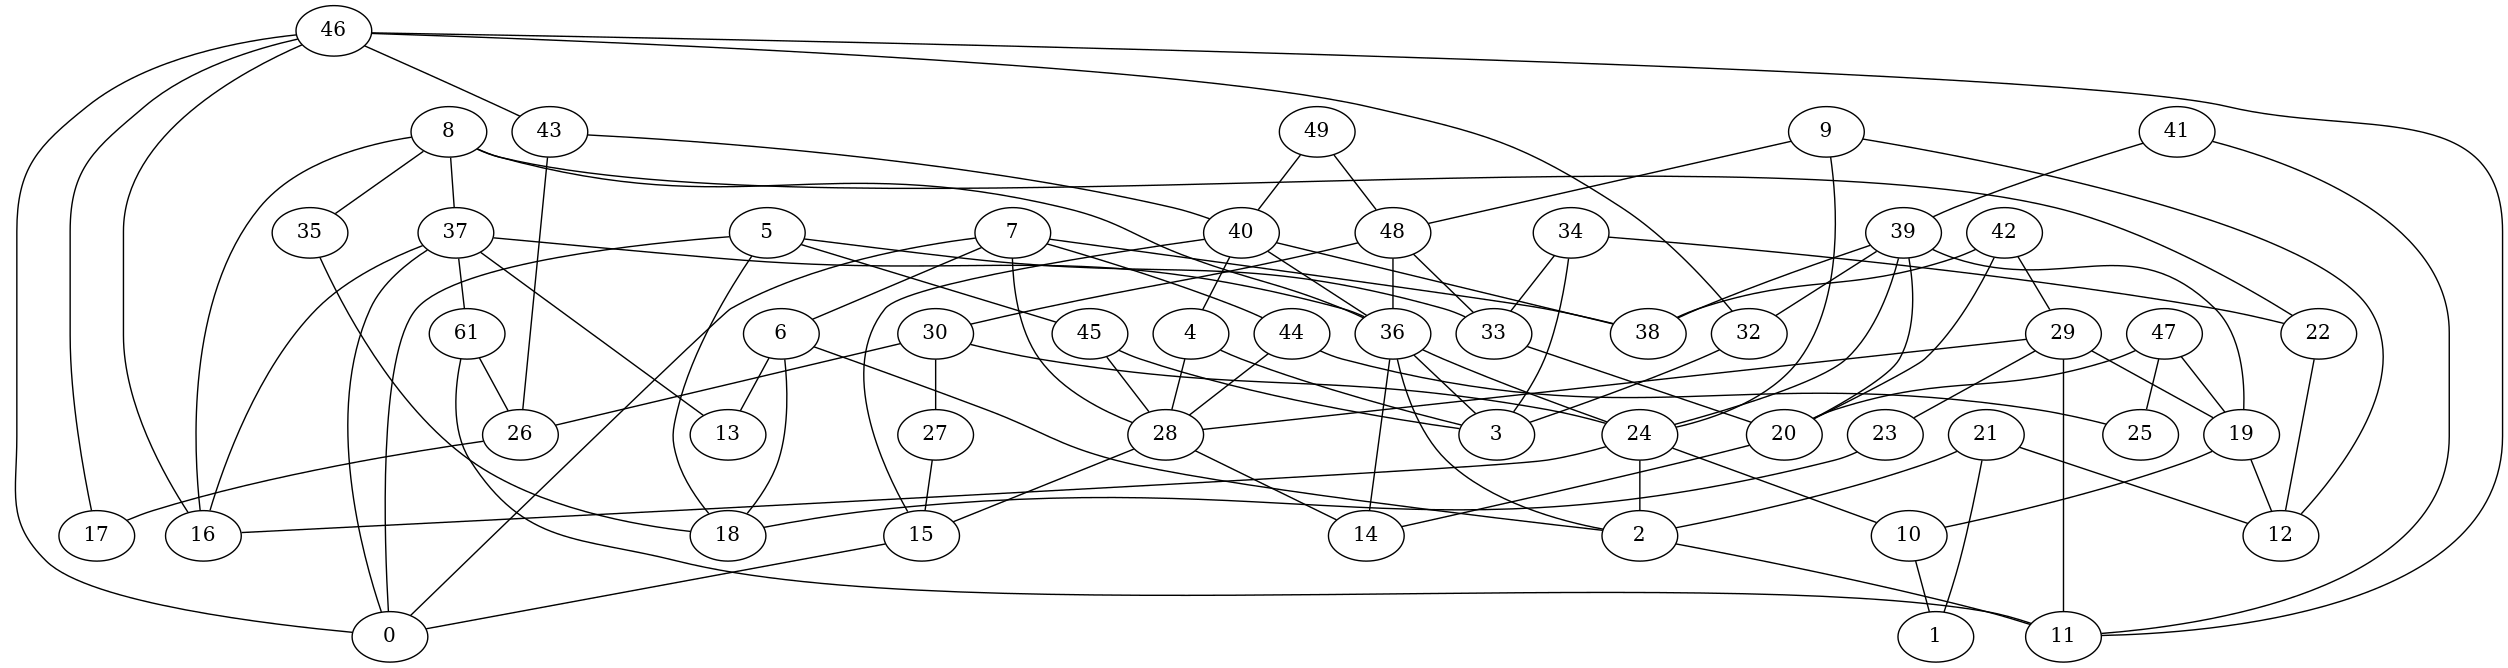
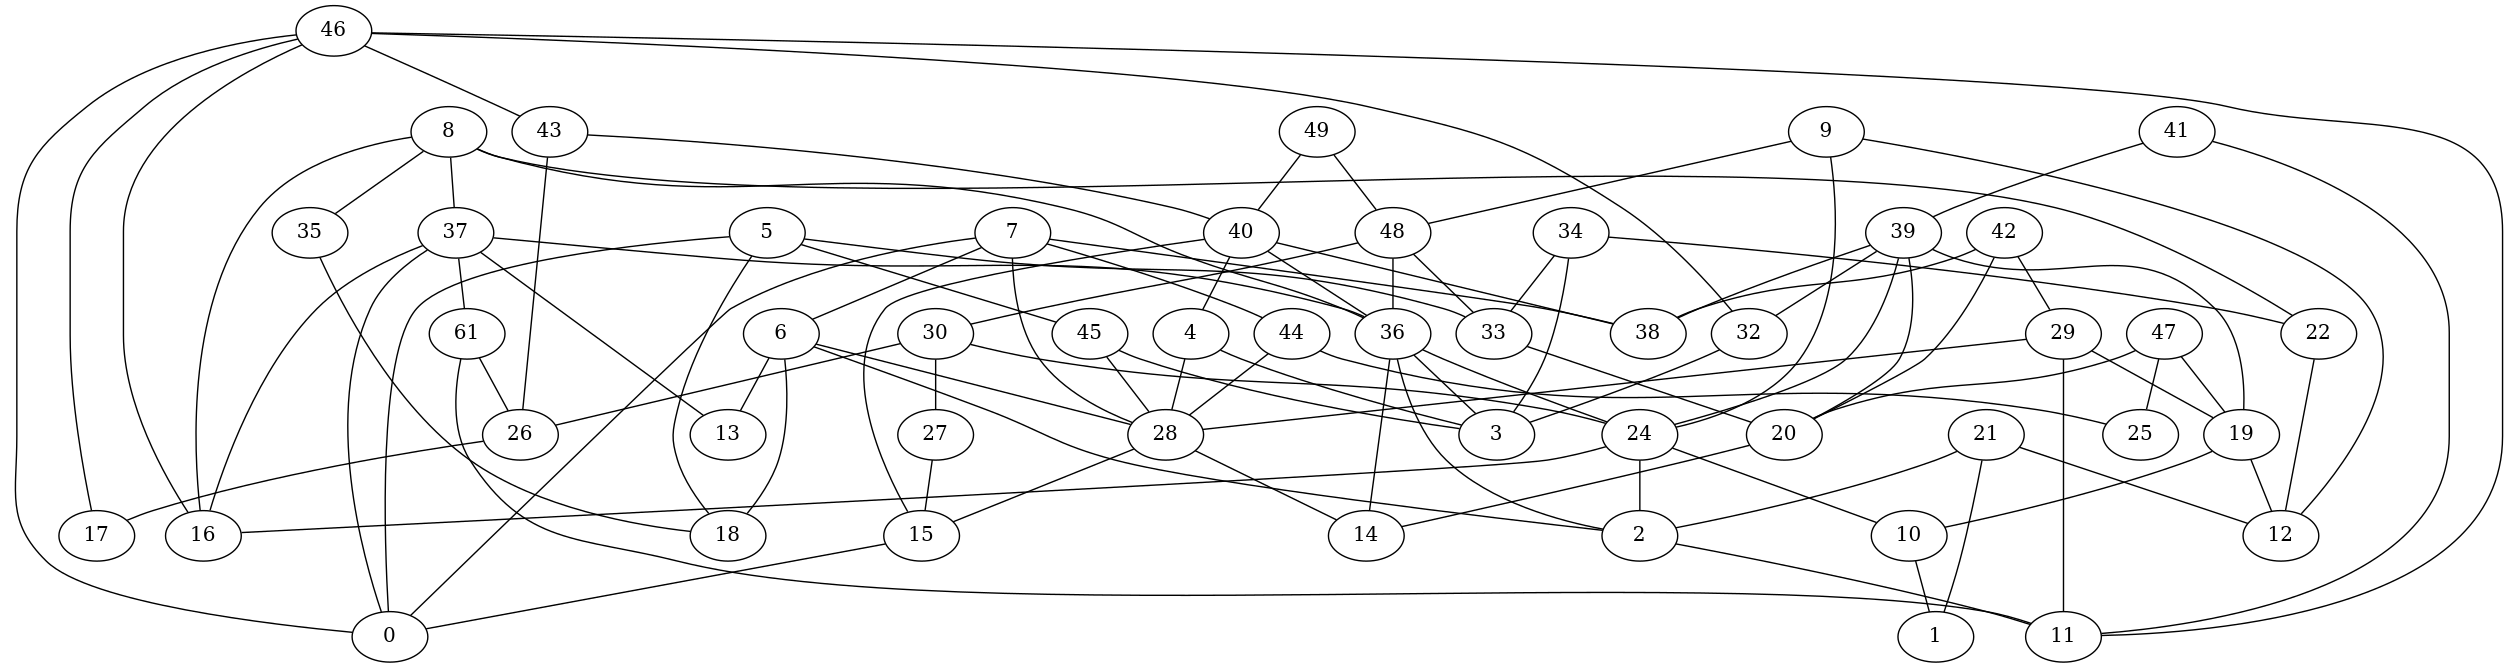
  digraph {
    edge [color=black dir=none]
    26
    10
    17
    1
    32
    3
    20
    14
    n9 [label=61]
    11
    34
    22
    33
    12
    19
    41
    39
    38
    24
    28
    15
    0
    7
    44
    6
    25
    18
    2
    13
    29
-   23
    21
    43
    40
    36
    4
    16
    5
    45
    46
    8
    37
    35
    27
    9
    48
    30
    42
    49
    47
    subgraph sub_1 {
      26
      10
      17
      1
      32
      3
      20
      14
      n9
      11
      34
      22
      33
      12
      19
      41
      39
      38
      24
      28
      15
      0
      7
      44
      6
      25
      18
      2
      13
      29
-     23
      21
      43
      40
      36
      4
      16
      5
      45
      46
      8
      37
      35
      27
      9
      48
      30
      42
      49
      47
    }
    26 -> 17
    10 -> 1
    32 -> 3
    20 -> 14
    n9 -> 26
    n9 -> 11
    34 -> 3
    34 -> 22
    34 -> 33
    22 -> 12
    33 -> 20
    19 -> 10
    19 -> 12
    41 -> 11
    41 -> 39
    39 -> 32
    39 -> 20
    39 -> 19
    39 -> 38
    39 -> 24
    24 -> 10
    24 -> 2
    24 -> 16
    28 -> 14
    28 -> 15
    15 -> 0
    7 -> 38
    7 -> 28
    7 -> 0
    7 -> 44
    7 -> 6
    44 -> 28
    44 -> 25
+   6 -> 28
    6 -> 18
    6 -> 2
    6 -> 13
    2 -> 11
    29 -> 11
    29 -> 19
    29 -> 28
-   29 -> 23
-   23 -> 18
    21 -> 1
    21 -> 12
    21 -> 2
    43 -> 26
    43 -> 40
    40 -> 38
    40 -> 15
    40 -> 36
    40 -> 4
    36 -> 3
    36 -> 14
    36 -> 24
    36 -> 2
    4 -> 3
    4 -> 28
    5 -> 33
    5 -> 0
    5 -> 18
    5 -> 45
    45 -> 3
    45 -> 28
    46 -> 17
    46 -> 32
    46 -> 11
    46 -> 0
    46 -> 43
    46 -> 16
    8 -> 22
    8 -> 36
    8 -> 16
    8 -> 37
    8 -> 35
    37 -> n9
    37 -> 0
    37 -> 13
    37 -> 36
    37 -> 16
    35 -> 18
    27 -> 15
    9 -> 12
    9 -> 24
    9 -> 48
    48 -> 33
    48 -> 36
    48 -> 30
    30 -> 26
    30 -> 24
    30 -> 27
    42 -> 20
    42 -> 38
    42 -> 29
    49 -> 40
    49 -> 48
    47 -> 20
    47 -> 19
    47 -> 25
  }
